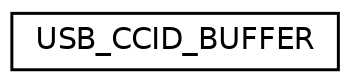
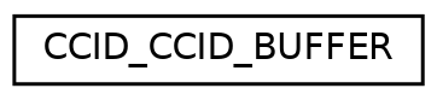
  digraph {
    rankdir=LR
-   n1 [color=black fillcolor=white fontname=Helvetica fontsize=10 height=0.2 label=USB_CCID_BUFFER shape=record style=filled width=0.4]
+   n1 [color=black fillcolor=white fontname=Helvetica fontsize=10 height=0.2 label=CCID_CCID_BUFFER shape=record style=filled width=0.4]
  }
